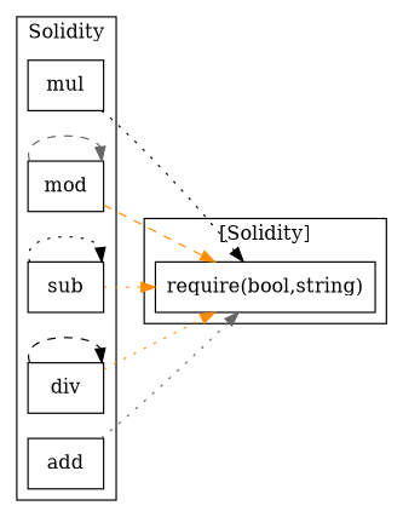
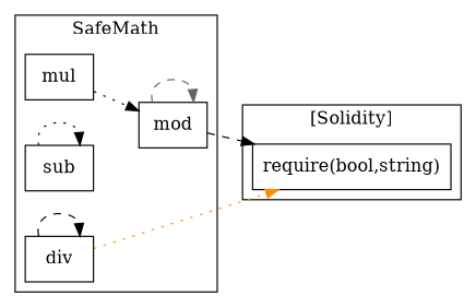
  strict digraph {
    rankdir=LR
    node [shape=box]
    edge [color=black style=dotted]
    n1 [label=mul]
    n2 [label=mod]
    n3 [label=sub]
    n4 [label=div]
-   n5 [label=add]
    "require(bool,string)"
    subgraph cluster_1 {
-     label=Solidity
+     label=SafeMath
      n1
      n2
      n3
      n4
-     n5
    }
    subgraph cluster_2 {
      label="[Solidity]"
      "require(bool,string)"
    }
-   n1 -> "require(bool,string)"
+   n1 -> n2
    n2 -> n2 [color=gray40 style=dashed]
-   n2 -> "require(bool,string)" [color=darkorange style=dashed]
+   n2 -> "require(bool,string)" [style=dashed]
    n3 -> n3
-   n3 -> "require(bool,string)" [color=darkorange]
    n4 -> n4 [style=dashed]
    n4 -> "require(bool,string)" [color=darkorange]
-   n5 -> "require(bool,string)" [color=gray40]
  }
